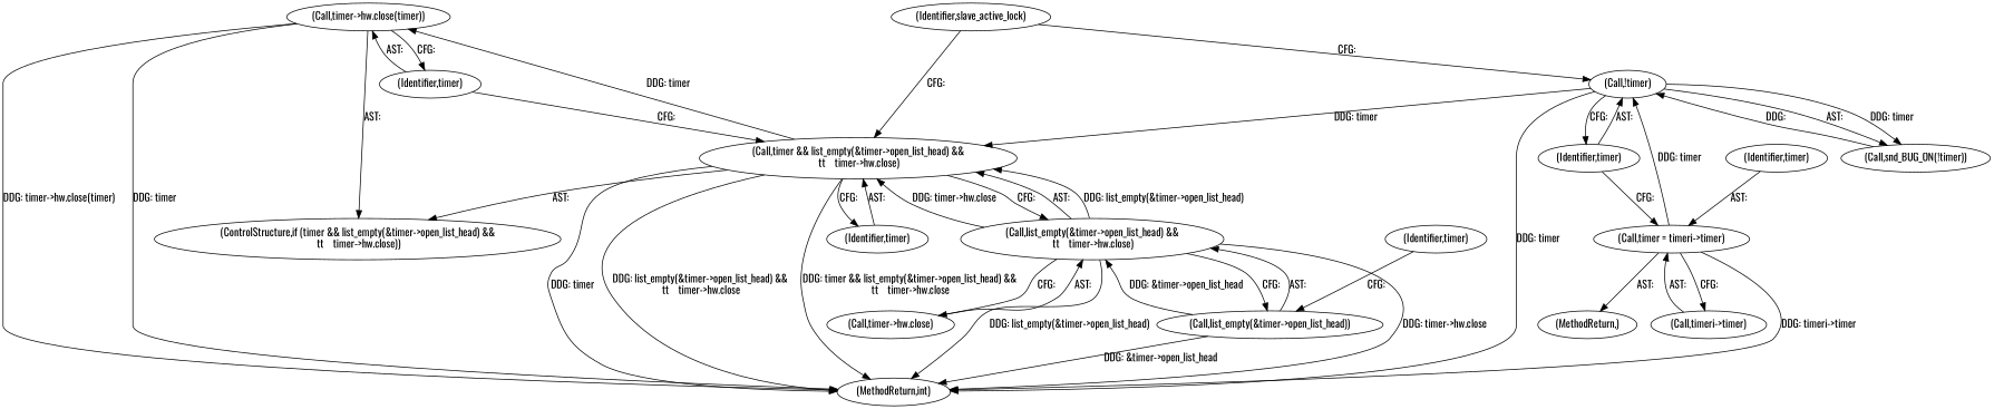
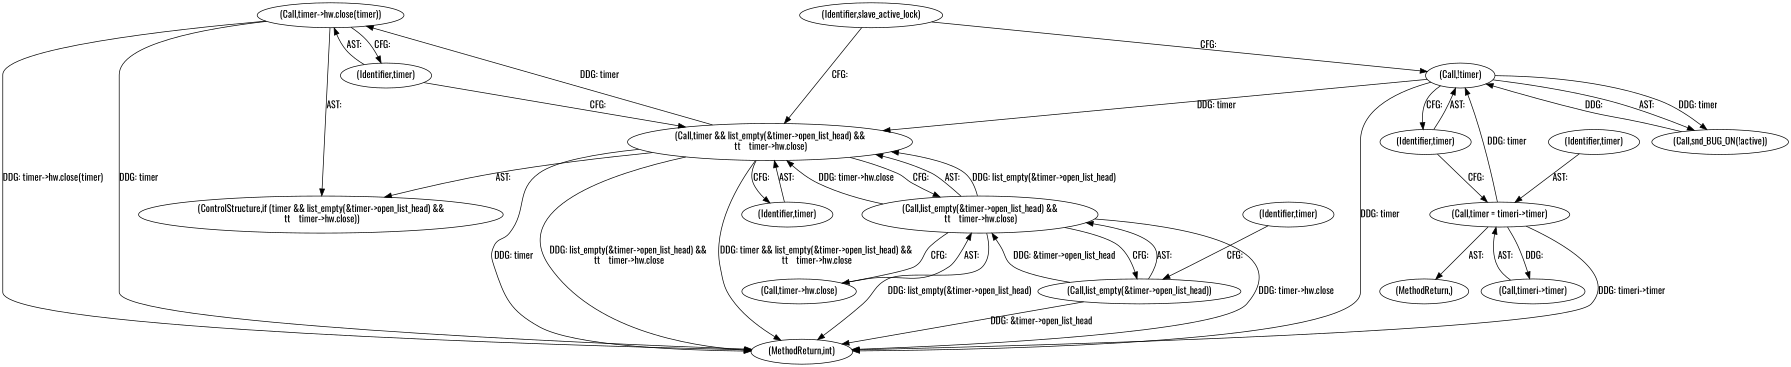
  digraph {
    fontname=Oswald
    node [fontname=Oswald]
    edge [fontname=Oswald]
    n1 [label="(Call,timer->hw.close(timer))"]
    n2 [label="(ControlStructure,if (timer && list_empty(&timer->open_list_head) &&\n \t\t    timer->hw.close))"]
    n3 [label="(Identifier,timer)"]
    n4 [label="(MethodReturn,int)"]
    n5 [label="(Call,timer && list_empty(&timer->open_list_head) &&\n \t\t    timer->hw.close)"]
    n6 [label="(Call,list_empty(&timer->open_list_head) &&\n \t\t    timer->hw.close)"]
    n7 [label="(Identifier,timer)"]
    n8 [label="(Call,list_empty(&timer->open_list_head))"]
    n9 [label="(Call,timer->hw.close)"]
    n10 [label="(Call,!timer)"]
    n11 [label="(Identifier,timer)"]
-   n12 [label="(Call,snd_BUG_ON(!timer))"]
+   n12 [label="(Call,snd_BUG_ON(!active))"]
    n13 [label="(Call,timer = timeri->timer)"]
    n14 [label="(Call,timeri->timer)"]
    n15 [label="(MethodReturn,)"]
    n16 [label="(Identifier,timer)"]
    n17 [label="(Identifier,timer)"]
    n18 [label="(Identifier,slave_active_lock)"]
    n1 -> n2 [label="AST: "]
    n1 -> n3 [label="CFG: "]
    n1 -> n4 [label="DDG: timer"]
    n1 -> n4 [label="DDG: timer->hw.close(timer)"]
    n3 -> n1 [label="AST: "]
    n3 -> n5 [label="CFG: "]
    n5 -> n1 [label="DDG: timer"]
    n5 -> n2 [label="AST: "]
    n5 -> n4 [label="DDG: timer"]
    n5 -> n4 [label="DDG: list_empty(&timer->open_list_head) &&\n \t\t    timer->hw.close"]
    n5 -> n4 [label="DDG: timer && list_empty(&timer->open_list_head) &&\n \t\t    timer->hw.close"]
    n5 -> n6 [label="CFG: "]
    n5 -> n7 [label="CFG: "]
    n6 -> n4 [label="DDG: timer->hw.close"]
    n6 -> n4 [label="DDG: list_empty(&timer->open_list_head)"]
    n6 -> n5 [label="AST: "]
    n6 -> n5 [label="DDG: list_empty(&timer->open_list_head)"]
    n6 -> n5 [label="DDG: timer->hw.close"]
    n6 -> n8 [label="CFG: "]
    n6 -> n9 [label="CFG: "]
    n7 -> n5 [label="AST: "]
    n8 -> n4 [label="DDG: &timer->open_list_head"]
    n8 -> n6 [label="AST: "]
    n8 -> n6 [label="DDG: &timer->open_list_head"]
    n9 -> n6 [label="AST: "]
    n10 -> n4 [label="DDG: timer"]
    n10 -> n5 [label="DDG: timer"]
    n10 -> n11 [label="CFG: "]
    n10 -> n12 [label="AST: "]
    n10 -> n12 [label="DDG: timer"]
    n11 -> n10 [label="AST: "]
    n11 -> n13 [label="CFG: "]
    n12 -> n10 [label="DDG: "]
    n13 -> n4 [label="DDG: timeri->timer"]
    n13 -> n10 [label="DDG: timer"]
-   n13 -> n14 [label="CFG: "]
+   n13 -> n14 [label="DDG: "]
    n13 -> n15 [label="AST: "]
    n14 -> n13 [label="AST: "]
    n16 -> n13 [label="AST: "]
    n17 -> n8 [label="CFG: "]
    n18 -> n5 [label="CFG: "]
    n18 -> n10 [label="CFG: "]
  }
